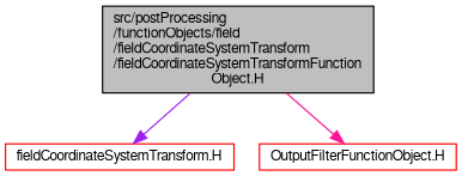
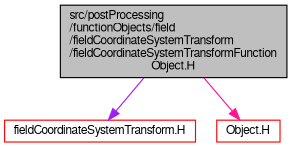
  digraph {
    node [color=red fontname=FreeSans fontsize=10 shape=record]
    edge [fontname=FreeSans fontsize=10 labelfontname=FreeSans labelfontsize=10 style=solid]
    n1 [color=black fillcolor=grey75 fontcolor=black height=0.2 label="src/postProcessing\l/functionObjects/field\l/fieldCoordinateSystemTransform\l/fieldCoordinateSystemTransformFunction\lObject.H" style=filled width=0.4]
    n2 [height=0.2 label="fieldCoordinateSystemTransform.H" width=0.4]
-   n3 [height=0.2 label="OutputFilterFunctionObject.H" width=0.4]
+   n3 [height=0.2 label="Object.H" width=0.4]
    n1 -> n2 [color=purple]
    n1 -> n3 [color=deeppink]
  }
